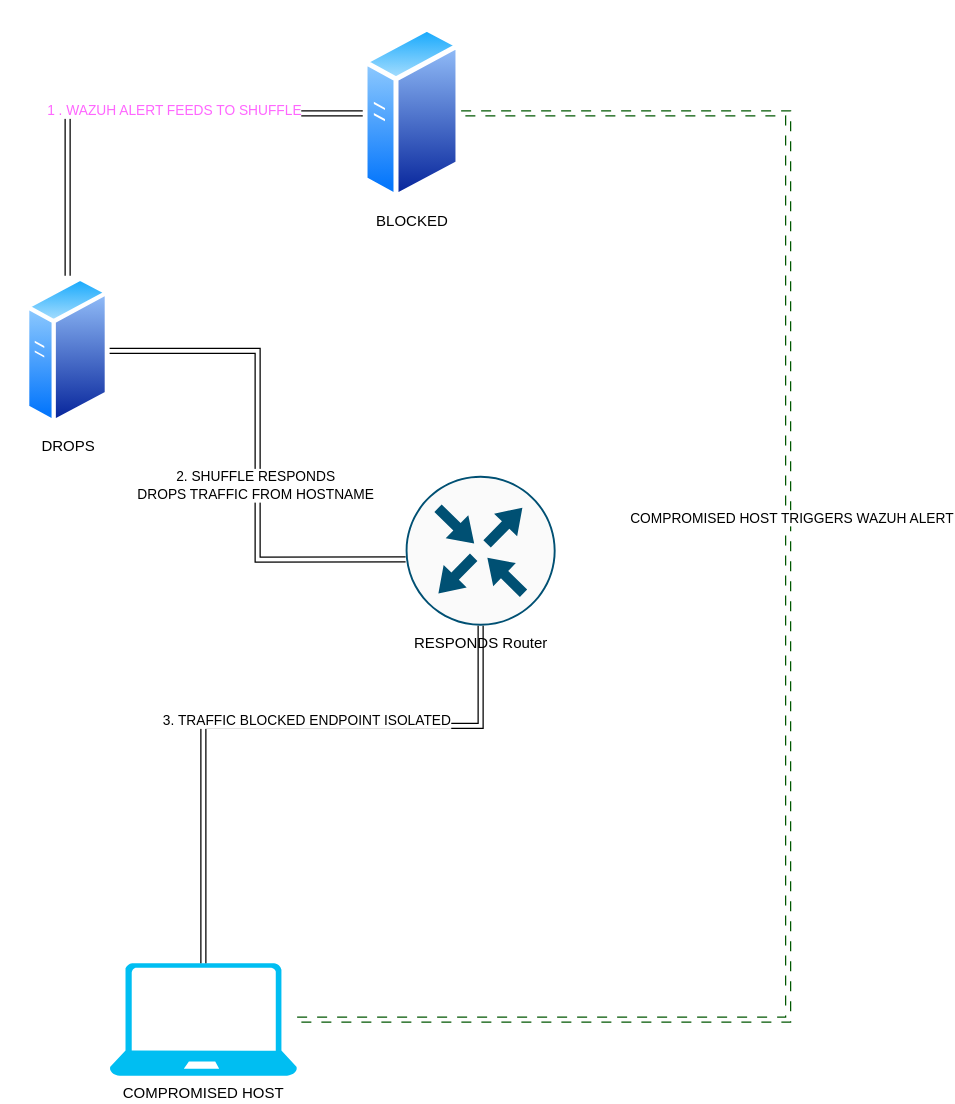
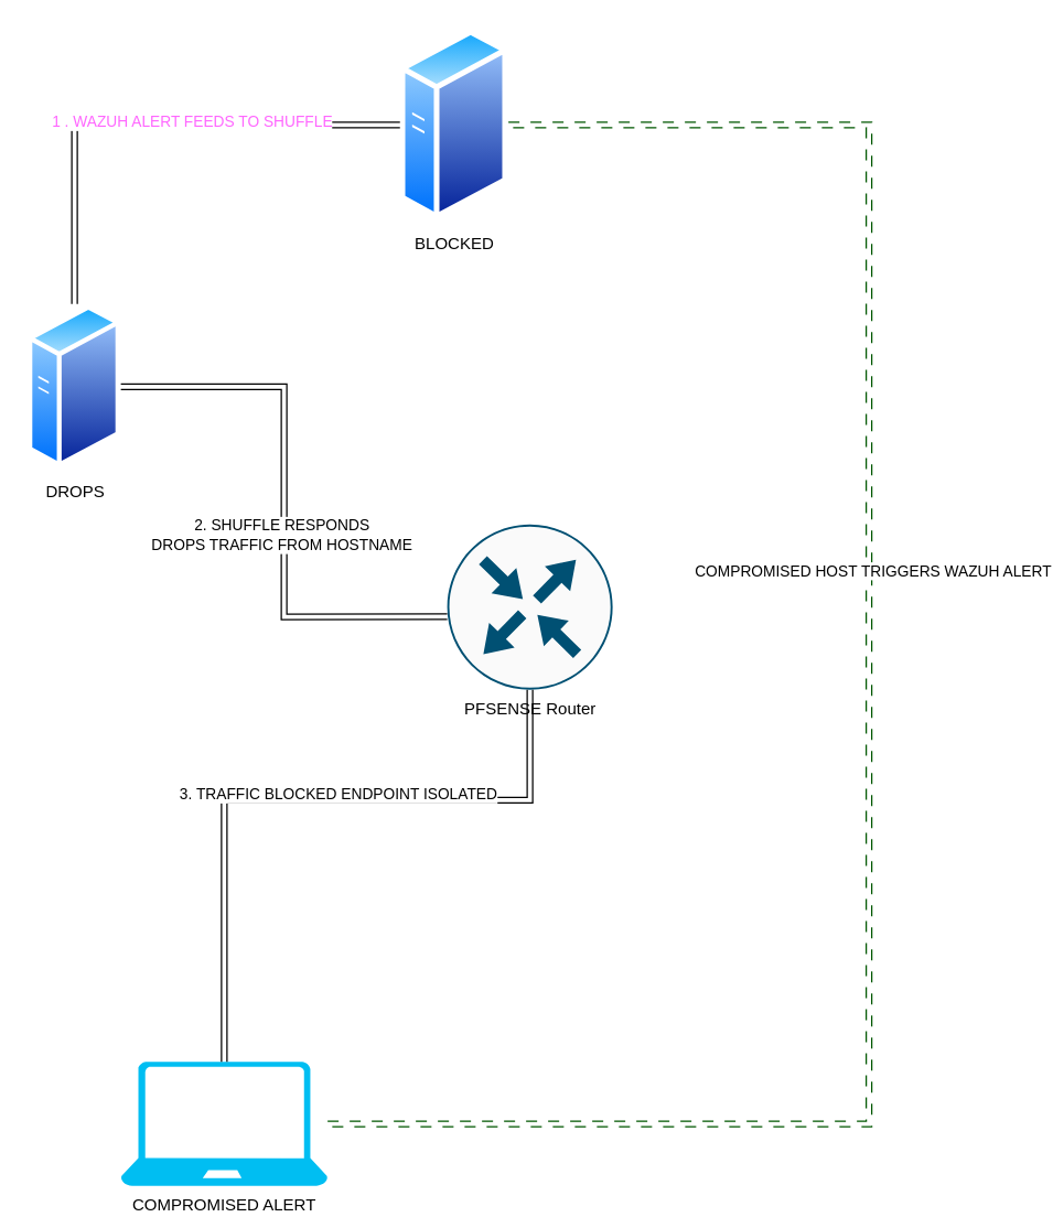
  <mxCell id="0" />
  <mxCell id="1" parent="0" />
- <mxCell id="2" value="RESPONDS Router&lt;div&gt;&lt;br&gt;&lt;/div&gt;" style="sketch=0;points=[[0.5,0,0],[1,0.5,0],[0.5,1,0],[0,0.5,0],[0.145,0.145,0],[0.856,0.145,0],[0.855,0.856,0],[0.145,0.855,0]];verticalLabelPosition=bottom;html=1;verticalAlign=top;aspect=fixed;align=center;pointerEvents=1;shape=mxgraph.cisco19.rect;prIcon=router;fillColor=#FAFAFA;strokeColor=#005073;" vertex="1" parent="1"><mxGeometry x="324" y="380" width="120" height="120" as="geometry" /></mxCell>
+ <mxCell id="2" value="PFSENSE Router&lt;div&gt;&lt;br&gt;&lt;/div&gt;" style="sketch=0;points=[[0.5,0,0],[1,0.5,0],[0.5,1,0],[0,0.5,0],[0.145,0.145,0],[0.856,0.145,0],[0.855,0.856,0],[0.145,0.855,0]];verticalLabelPosition=bottom;html=1;verticalAlign=top;aspect=fixed;align=center;pointerEvents=1;shape=mxgraph.cisco19.rect;prIcon=router;fillColor=#FAFAFA;strokeColor=#005073;" vertex="1" parent="1"><mxGeometry x="324" y="380" width="120" height="120" as="geometry" /></mxCell>
  <mxCell id="3" value="DROPS&lt;div&gt;&lt;br&gt;&lt;/div&gt;" style="image;aspect=fixed;perimeter=ellipsePerimeter;html=1;align=center;shadow=0;dashed=0;spacingTop=3;image=img/lib/active_directory/generic_server.svg;" vertex="1" parent="1"><mxGeometry x="20" y="220" width="67.2" height="120" as="geometry" /></mxCell>
  <mxCell id="4" style="edgeStyle=orthogonalEdgeStyle;rounded=0;orthogonalLoop=1;jettySize=auto;html=1;entryX=0.5;entryY=0;entryDx=0;entryDy=0;shape=link;" edge="1" parent="1" source="6" target="3"><mxGeometry relative="1" as="geometry" /></mxCell>
  <mxCell id="5" value="&lt;font color=&quot;#ff66ff&quot;&gt;1 . WAZUH ALERT FEEDS TO SHUFFLE&lt;/font&gt;" style="edgeLabel;html=1;align=center;verticalAlign=middle;resizable=0;points=[];" vertex="1" connectable="0" parent="4"><mxGeometry x="-0.168" y="-3" relative="1" as="geometry"><mxPoint as="offset" /></mxGeometry></mxCell>
  <mxCell id="6" value="BLOCKED" style="image;aspect=fixed;perimeter=ellipsePerimeter;html=1;align=center;shadow=0;dashed=0;spacingTop=3;image=img/lib/active_directory/generic_server.svg;" vertex="1" parent="1"><mxGeometry x="290" y="20" width="78.4" height="140" as="geometry" /></mxCell>
  <mxCell id="7" style="edgeStyle=orthogonalEdgeStyle;rounded=0;orthogonalLoop=1;jettySize=auto;html=1;entryX=0;entryY=0.558;entryDx=0;entryDy=0;entryPerimeter=0;shape=link;" edge="1" parent="1" source="3" target="2"><mxGeometry relative="1" as="geometry" /></mxCell>
  <mxCell id="8" value="2. SHUFFLE RESPONDS&lt;div&gt;DROPS TRAFFIC FROM HOSTNAME&lt;/div&gt;" style="edgeLabel;html=1;align=center;verticalAlign=middle;resizable=0;points=[];" vertex="1" connectable="0" parent="7"><mxGeometry x="0.121" y="-2" relative="1" as="geometry"><mxPoint as="offset" /></mxGeometry></mxCell>
  <mxCell id="9" style="edgeStyle=orthogonalEdgeStyle;rounded=0;orthogonalLoop=1;jettySize=auto;html=1;entryX=1;entryY=0.5;entryDx=0;entryDy=0;shape=link;fillColor=#008a00;strokeColor=#005700;dashed=1;dashPattern=8 8;" edge="1" parent="1" source="11" target="6"><mxGeometry relative="1" as="geometry"><Array as="points"><mxPoint x="630" y="815" /><mxPoint x="630" y="90" /></Array></mxGeometry></mxCell>
  <mxCell id="10" value="COMPROMISED HOST TRIGGERS WAZUH ALERT" style="edgeLabel;html=1;align=center;verticalAlign=middle;resizable=0;points=[];" vertex="1" connectable="0" parent="9"><mxGeometry x="0.151" y="-2" relative="1" as="geometry"><mxPoint as="offset" /></mxGeometry></mxCell>
- <mxCell id="11" value="COMPROMISED HOST" style="verticalLabelPosition=bottom;html=1;verticalAlign=top;align=center;strokeColor=none;fillColor=#00BEF2;shape=mxgraph.azure.laptop;pointerEvents=1;" vertex="1" parent="1"><mxGeometry x="87.2" y="770" width="150" height="90" as="geometry" /></mxCell>
+ <mxCell id="11" value="COMPROMISED ALERT" style="verticalLabelPosition=bottom;html=1;verticalAlign=top;align=center;strokeColor=none;fillColor=#00BEF2;shape=mxgraph.azure.laptop;pointerEvents=1;" vertex="1" parent="1"><mxGeometry x="87.2" y="770" width="150" height="90" as="geometry" /></mxCell>
  <mxCell id="12" style="edgeStyle=orthogonalEdgeStyle;rounded=0;orthogonalLoop=1;jettySize=auto;html=1;entryX=0.5;entryY=0;entryDx=0;entryDy=0;entryPerimeter=0;shape=link;" edge="1" parent="1" source="2" target="11"><mxGeometry relative="1" as="geometry"><Array as="points"><mxPoint x="384" y="580" /><mxPoint x="162" y="580" /></Array></mxGeometry></mxCell>
  <mxCell id="13" value="3. TRAFFIC BLOCKED ENDPOINT ISOLATED" style="edgeLabel;html=1;align=center;verticalAlign=middle;resizable=0;points=[];" vertex="1" connectable="0" parent="12"><mxGeometry x="-0.105" y="-5" relative="1" as="geometry"><mxPoint as="offset" /></mxGeometry></mxCell>
